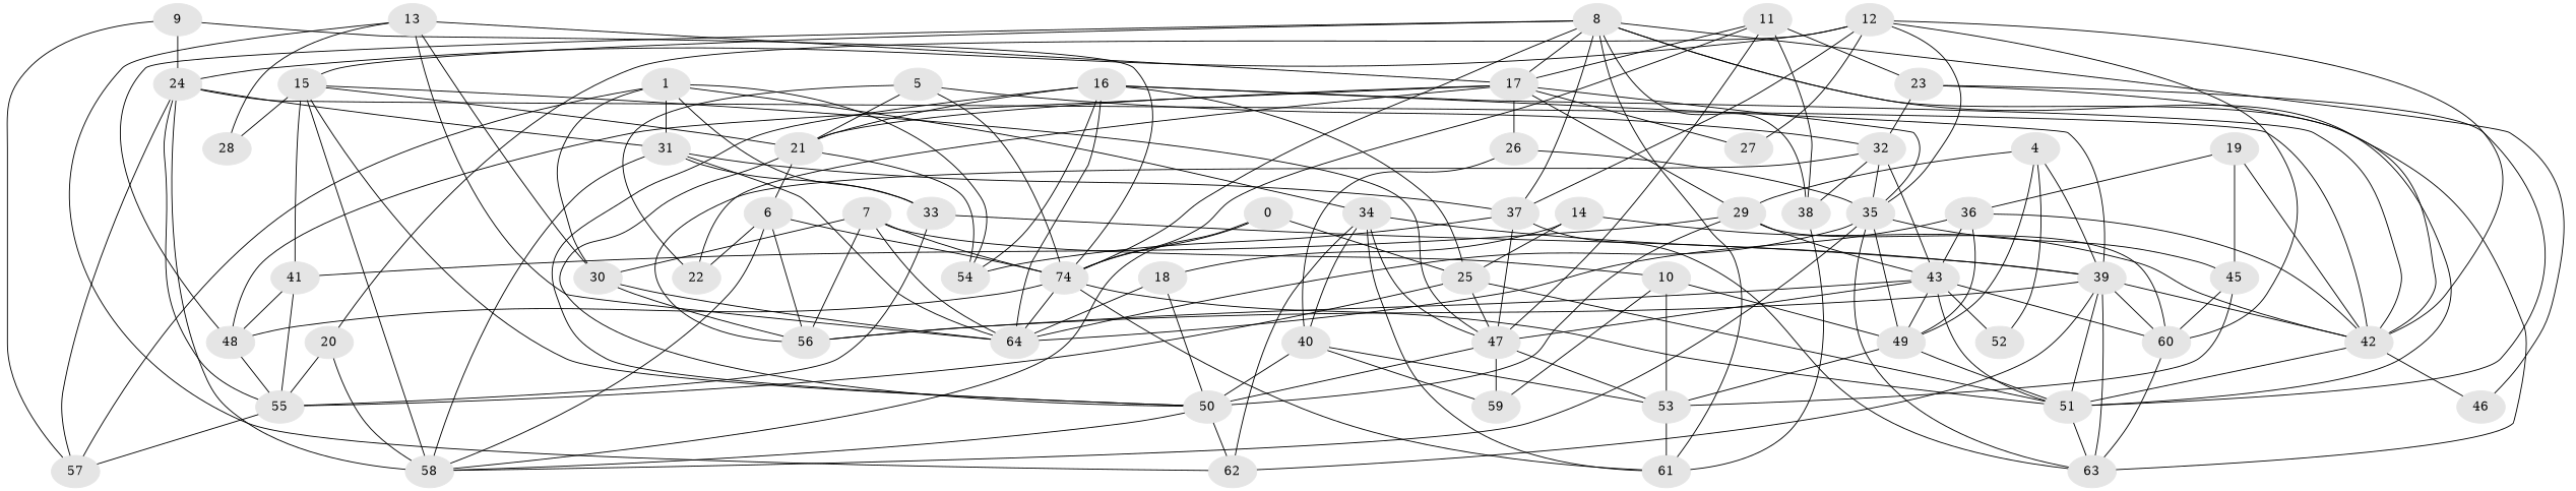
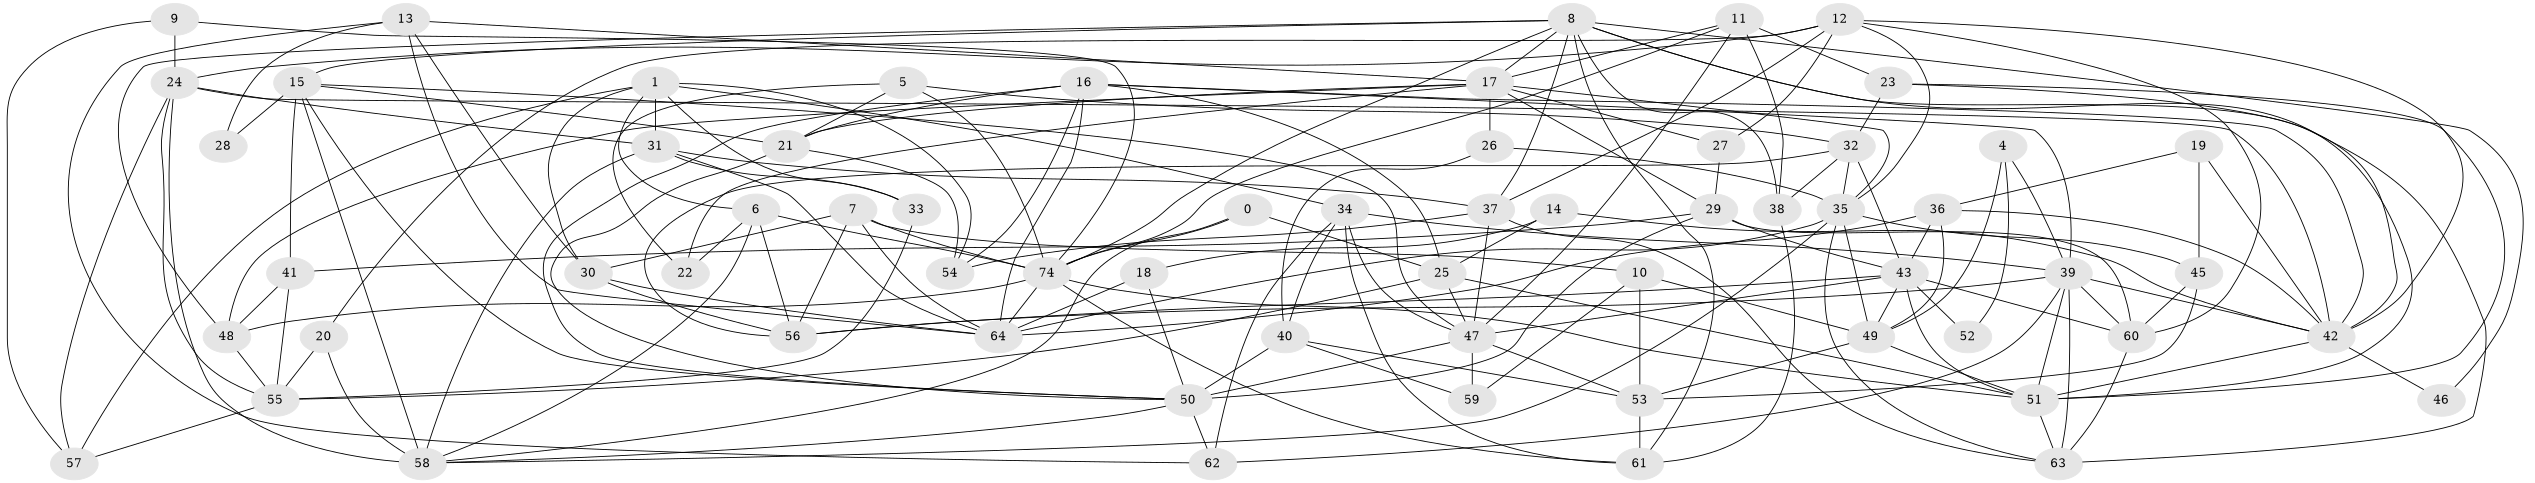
  graph {
    node [color=gray90 style=filled]
    edge [weight=1.0]
    1
    6
    30
    31
    33
    34
    54
    57
    n9 [label=74]
    58
    22
    56
    64
    37
    39
    55
    61
    47
    62
    40
    n21 [label=0]
    25
    51
    48
    35
    49
    63
    45
    42
    46
    4
    52
    60
    53
    5
    21
    32
    50
    38
    43
    7
    10
    59
    8
    15
    17
    41
    28
    27
    26
    29
    9
    24
    11
    23
    12
    20
    13
    14
    18
    16
    19
    36
-   21 -- 6
+   1 -- 6
    1 -- 30
    1 -- 31
    1 -- 33
    1 -- 34
    1 -- 54
    1 -- 57
    6 -- n9
    6 -- 58
    6 -- 22
    6 -- 56
    30 -- 56
    30 -- 64
    31 -- 33
    31 -- 58
    31 -- 64
    31 -- 37
-   33 -- 39
    33 -- 55
    34 -- 39
    34 -- 61
    34 -- 47
    34 -- 62
    34 -- 40
    n9 -- 64
    n9 -- 61
    n9 -- 51 [weight=2.0]
    n9 -- 48
    37 -- 54
    37 -- 47
    37 -- 63
    39 -- 56
    39 -- 62
    39 -- 51
    39 -- 63
    39 -- 42
    39 -- 60
    55 -- 57
    47 -- 53
    47 -- 50
    47 -- 59
    40 -- 53
    40 -- 50
    40 -- 59
    n21 -- n9
    n21 -- 58
    n21 -- 25
    25 -- 55
    25 -- 47
    25 -- 51
    51 -- 63
    48 -- 55
    35 -- 58
    35 -- 64
    35 -- 49
    35 -- 63
    35 -- 45
    49 -- 51
    49 -- 53
    45 -- 60
    45 -- 53
    42 -- 51
    42 -- 46
    4 -- 39
    4 -- 49
    4 -- 52
    60 -- 63
    53 -- 61
    5 -- n9
    5 -- 22
    5 -- 21
    5 -- 32
    21 -- 54
    21 -- 50
    32 -- 56
    32 -- 35
    32 -- 38
    32 -- 43
    50 -- 58
    50 -- 62
    38 -- 61
    43 -- 56
    43 -- 47 [weight=2.0]
    43 -- 51
    43 -- 49 [weight=2.0]
    43 -- 52 [weight=2.0]
    43 -- 60
    7 -- 30
    7 -- n9
    7 -- 56
    7 -- 64
    7 -- 10
    10 -- 49
    10 -- 53
    10 -- 59
    8 -- n9
    8 -- 37
    8 -- 61
    8 -- 51 [weight=2.0]
    8 -- 48
    8 -- 63
    8 -- 46
    8 -- 38
    8 -- 15
    8 -- 17
    15 -- 58
    15 -- 47
    15 -- 21
    15 -- 50
    15 -- 41
    15 -- 28
    17 -- 22
    17 -- 48
    17 -- 35
    17 -- 21
    17 -- 27
    17 -- 26
    17 -- 29
    41 -- 55
    41 -- 48
-   4 -- 29
+   27 -- 29
    26 -- 40
    26 -- 35
    29 -- 60
    29 -- 50
    29 -- 43
    29 -- 41
    9 -- 57
    9 -- n9
    9 -- 24
    24 -- 31
    24 -- 57
    24 -- 58
    24 -- 55
    24 -- 42
    11 -- n9
    11 -- 47
    11 -- 38
    11 -- 17
    11 -- 23
    23 -- 51
    23 -- 42
    23 -- 32
    12 -- 37
    12 -- 35
    12 -- 42
    12 -- 60
    12 -- 27
    12 -- 24
    12 -- 20
    20 -- 58
    20 -- 55
    13 -- 30
    13 -- 64
    13 -- 62
    13 -- 17
    13 -- 28
    14 -- 25
    14 -- 42
    14 -- 18
    18 -- 64
    18 -- 50
    16 -- 54
    16 -- 64
    16 -- 39
    16 -- 25
    16 -- 42
    16 -- 21
    16 -- 50
    19 -- 45
    19 -- 42
    19 -- 36
    36 -- 64
    36 -- 49
    36 -- 42
    36 -- 43
  }
